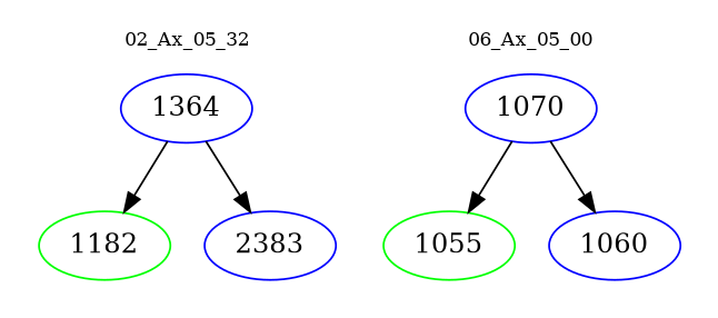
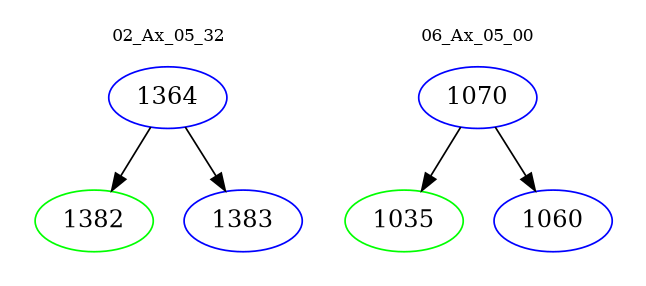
  digraph {
    node [color=blue]
    edge [color=black]
    n1 [label=1364]
-   n2 [color=green label=1182]
-   n3 [label=2383]
+   n2 [color=green label=1382]
+   n3 [label=1383]
    n4 [label=1070]
-   n5 [color=green label=1055]
+   n5 [color=green label=1035]
    n6 [label=1060]
    subgraph cluster_1 {
      color=white
      fontsize=10
      label="02_Ax_05_32"
      n1
      n2
      n3
    }
    subgraph cluster_2 {
      color=white
      fontsize=10
      label="06_Ax_05_00"
      n4
      n5
      n6
    }
    n1 -> n2
    n1 -> n3
    n4 -> n5
    n4 -> n6
  }
